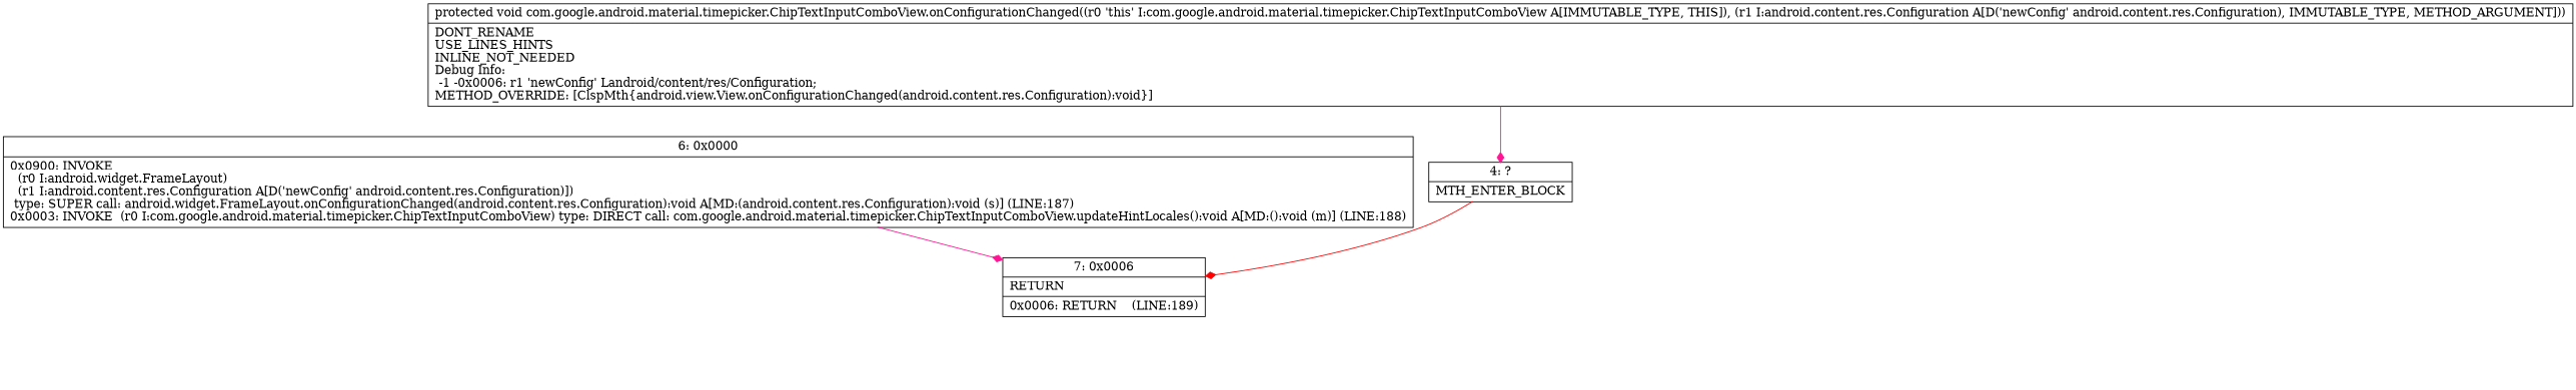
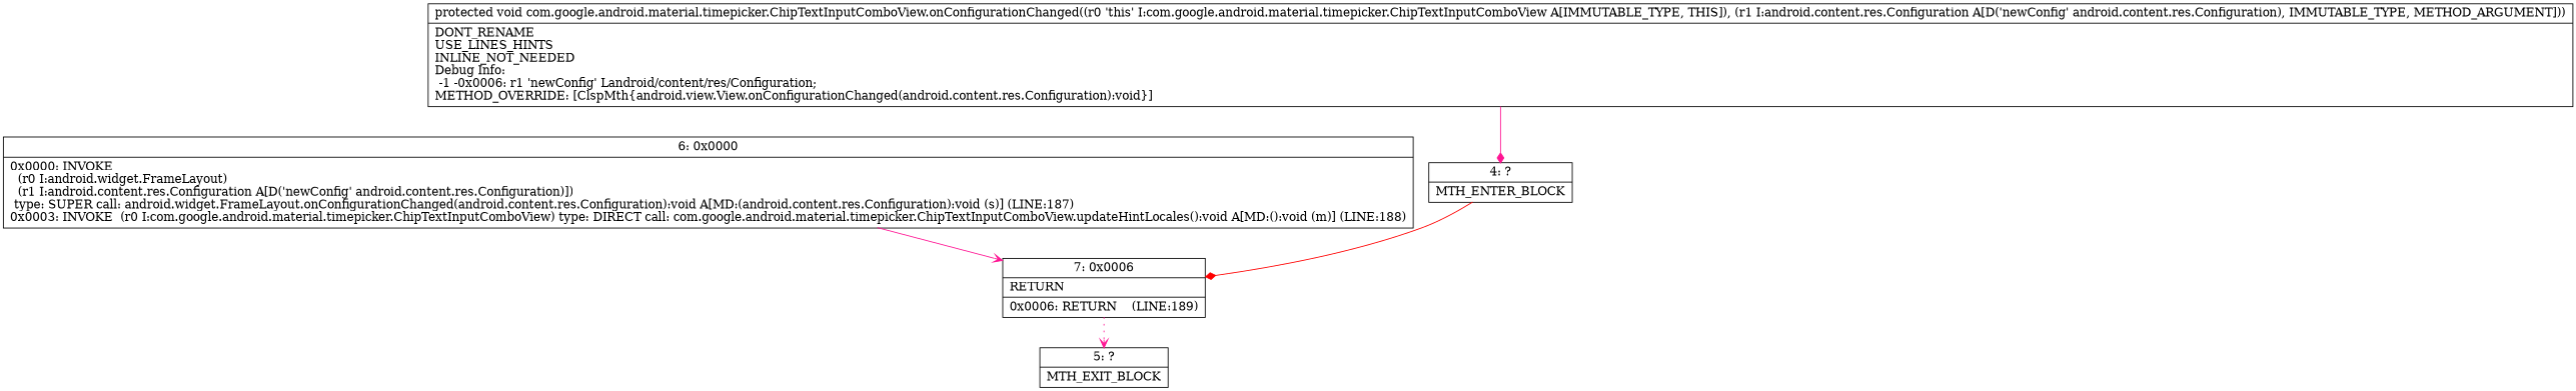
  digraph {
    node [shape=record]
    edge [arrowhead=diamond color=deeppink style=solid]
    n1 [label="{4\:\ ?|MTH_ENTER_BLOCK\l}"]
    n2 [label="{7\:\ 0x0006|RETURN\l|0x0006: RETURN    (LINE:189)\l}"]
-   n3 [label="{6\:\ 0x0000|0x0900: INVOKE  \l  (r0 I:android.widget.FrameLayout)\l  (r1 I:android.content.res.Configuration A[D('newConfig' android.content.res.Configuration)])\l type: SUPER call: android.widget.FrameLayout.onConfigurationChanged(android.content.res.Configuration):void A[MD:(android.content.res.Configuration):void (s)] (LINE:187)\l0x0003: INVOKE  (r0 I:com.google.android.material.timepicker.ChipTextInputComboView) type: DIRECT call: com.google.android.material.timepicker.ChipTextInputComboView.updateHintLocales():void A[MD:():void (m)] (LINE:188)\l}"]
+   n3 [label="{6\:\ 0x0000|0x0000: INVOKE  \l  (r0 I:android.widget.FrameLayout)\l  (r1 I:android.content.res.Configuration A[D('newConfig' android.content.res.Configuration)])\l type: SUPER call: android.widget.FrameLayout.onConfigurationChanged(android.content.res.Configuration):void A[MD:(android.content.res.Configuration):void (s)] (LINE:187)\l0x0003: INVOKE  (r0 I:com.google.android.material.timepicker.ChipTextInputComboView) type: DIRECT call: com.google.android.material.timepicker.ChipTextInputComboView.updateHintLocales():void A[MD:():void (m)] (LINE:188)\l}"]
+   n4 [label="{5\:\ ?|MTH_EXIT_BLOCK\l}"]
    n5 [label="{protected void com.google.android.material.timepicker.ChipTextInputComboView.onConfigurationChanged((r0 'this' I:com.google.android.material.timepicker.ChipTextInputComboView A[IMMUTABLE_TYPE, THIS]), (r1 I:android.content.res.Configuration A[D('newConfig' android.content.res.Configuration), IMMUTABLE_TYPE, METHOD_ARGUMENT]))  | DONT_RENAME\lUSE_LINES_HINTS\lINLINE_NOT_NEEDED\lDebug Info:\l  \-1 \-0x0006: r1 'newConfig' Landroid\/content\/res\/Configuration;\lMETHOD_OVERRIDE: [ClspMth\{android.view.View.onConfigurationChanged(android.content.res.Configuration):void\}]\l}"]
    n1 -> n2 [color=red]
-   n3 -> n2
+   n2 -> n4 [arrowhead=vee style=dotted]
+   n3 -> n2 [arrowhead=vee]
    n5 -> n1
  }
